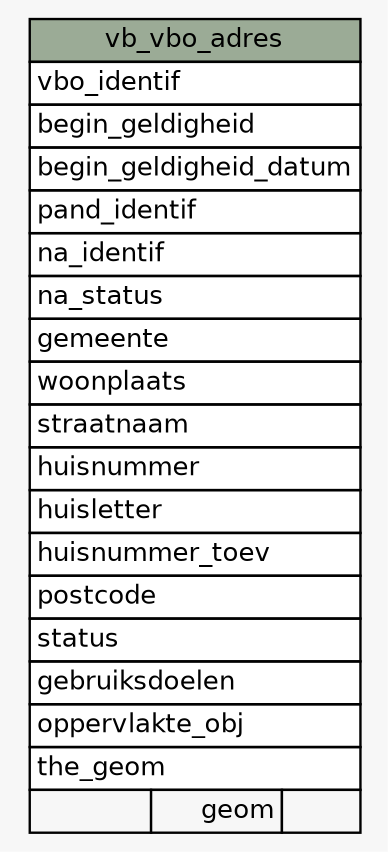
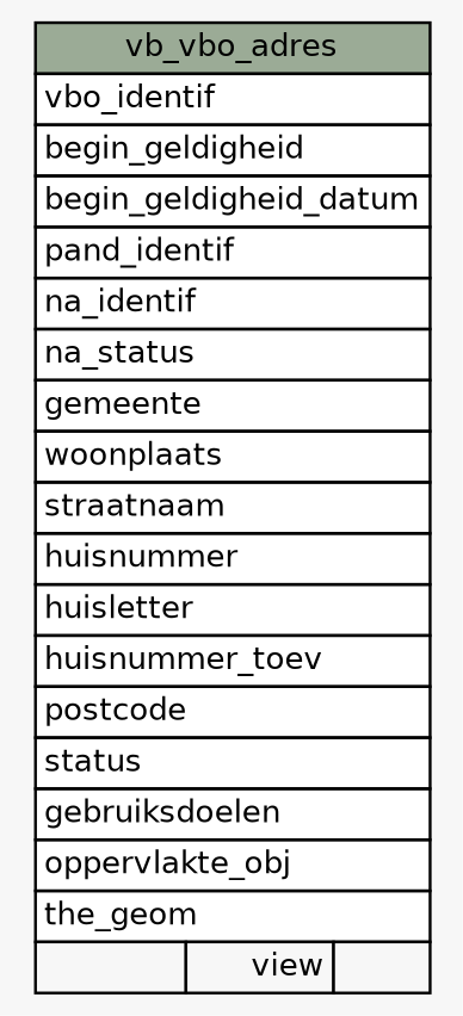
  digraph {
    bgcolor="#f7f7f7"
    fontname=Helvetica
    fontsize=11
    nodesep=0.18
    rankdir=TB
    ranksep=0.46
-   n1 [fontname=Helvetica fontsize=11 label=<     <TABLE BORDER="0" CELLBORDER="1" CELLSPACING="0" BGCOLOR="#ffffff">       <TR><TD COLSPAN="3" BGCOLOR="#9bab96" ALIGN="CENTER">vb_vbo_adres</TD></TR>       <TR><TD PORT="vbo_identif" COLSPAN="3" ALIGN="LEFT">vbo_identif</TD></TR>       <TR><TD PORT="begin_geldigheid" COLSPAN="3" ALIGN="LEFT">begin_geldigheid</TD></TR>       <TR><TD PORT="begin_geldigheid_datum" COLSPAN="3" ALIGN="LEFT">begin_geldigheid_datum</TD></TR>       <TR><TD PORT="pand_identif" COLSPAN="3" ALIGN="LEFT">pand_identif</TD></TR>       <TR><TD PORT="na_identif" COLSPAN="3" ALIGN="LEFT">na_identif</TD></TR>       <TR><TD PORT="na_status" COLSPAN="3" ALIGN="LEFT">na_status</TD></TR>       <TR><TD PORT="gemeente" COLSPAN="3" ALIGN="LEFT">gemeente</TD></TR>       <TR><TD PORT="woonplaats" COLSPAN="3" ALIGN="LEFT">woonplaats</TD></TR>       <TR><TD PORT="straatnaam" COLSPAN="3" ALIGN="LEFT">straatnaam</TD></TR>       <TR><TD PORT="huisnummer" COLSPAN="3" ALIGN="LEFT">huisnummer</TD></TR>       <TR><TD PORT="huisletter" COLSPAN="3" ALIGN="LEFT">huisletter</TD></TR>       <TR><TD PORT="huisnummer_toev" COLSPAN="3" ALIGN="LEFT">huisnummer_toev</TD></TR>       <TR><TD PORT="postcode" COLSPAN="3" ALIGN="LEFT">postcode</TD></TR>       <TR><TD PORT="status" COLSPAN="3" ALIGN="LEFT">status</TD></TR>       <TR><TD PORT="gebruiksdoelen" COLSPAN="3" ALIGN="LEFT">gebruiksdoelen</TD></TR>       <TR><TD PORT="oppervlakte_obj" COLSPAN="3" ALIGN="LEFT">oppervlakte_obj</TD></TR>       <TR><TD PORT="the_geom" COLSPAN="3" ALIGN="LEFT">the_geom</TD></TR>       <TR><TD ALIGN="LEFT" BGCOLOR="#f7f7f7">  </TD><TD ALIGN="RIGHT" BGCOLOR="#f7f7f7">geom</TD><TD ALIGN="RIGHT" BGCOLOR="#f7f7f7">  </TD></TR>     </TABLE>> shape=plaintext]
+   n1 [fontname=Helvetica fontsize=11 label=<     <TABLE BORDER="0" CELLBORDER="1" CELLSPACING="0" BGCOLOR="#ffffff">       <TR><TD COLSPAN="3" BGCOLOR="#9bab96" ALIGN="CENTER">vb_vbo_adres</TD></TR>       <TR><TD PORT="vbo_identif" COLSPAN="3" ALIGN="LEFT">vbo_identif</TD></TR>       <TR><TD PORT="begin_geldigheid" COLSPAN="3" ALIGN="LEFT">begin_geldigheid</TD></TR>       <TR><TD PORT="begin_geldigheid_datum" COLSPAN="3" ALIGN="LEFT">begin_geldigheid_datum</TD></TR>       <TR><TD PORT="pand_identif" COLSPAN="3" ALIGN="LEFT">pand_identif</TD></TR>       <TR><TD PORT="na_identif" COLSPAN="3" ALIGN="LEFT">na_identif</TD></TR>       <TR><TD PORT="na_status" COLSPAN="3" ALIGN="LEFT">na_status</TD></TR>       <TR><TD PORT="gemeente" COLSPAN="3" ALIGN="LEFT">gemeente</TD></TR>       <TR><TD PORT="woonplaats" COLSPAN="3" ALIGN="LEFT">woonplaats</TD></TR>       <TR><TD PORT="straatnaam" COLSPAN="3" ALIGN="LEFT">straatnaam</TD></TR>       <TR><TD PORT="huisnummer" COLSPAN="3" ALIGN="LEFT">huisnummer</TD></TR>       <TR><TD PORT="huisletter" COLSPAN="3" ALIGN="LEFT">huisletter</TD></TR>       <TR><TD PORT="huisnummer_toev" COLSPAN="3" ALIGN="LEFT">huisnummer_toev</TD></TR>       <TR><TD PORT="postcode" COLSPAN="3" ALIGN="LEFT">postcode</TD></TR>       <TR><TD PORT="status" COLSPAN="3" ALIGN="LEFT">status</TD></TR>       <TR><TD PORT="gebruiksdoelen" COLSPAN="3" ALIGN="LEFT">gebruiksdoelen</TD></TR>       <TR><TD PORT="oppervlakte_obj" COLSPAN="3" ALIGN="LEFT">oppervlakte_obj</TD></TR>       <TR><TD PORT="the_geom" COLSPAN="3" ALIGN="LEFT">the_geom</TD></TR>       <TR><TD ALIGN="LEFT" BGCOLOR="#f7f7f7">  </TD><TD ALIGN="RIGHT" BGCOLOR="#f7f7f7">view</TD><TD ALIGN="RIGHT" BGCOLOR="#f7f7f7">  </TD></TR>     </TABLE>> shape=plaintext]
  }
